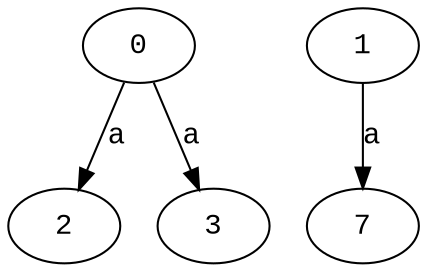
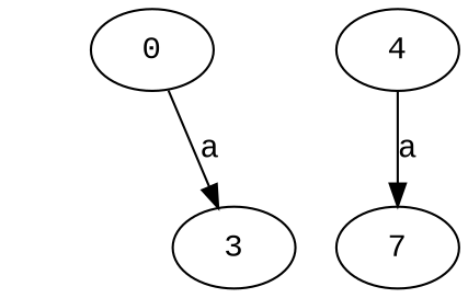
  strict digraph {
    fontname="Liberation Mono"
    node [fontname="Liberation Mono"]
    edge [fontname="Liberation Mono"]
    0
-   2
    3
-   1
+   1 [label=4]
    7
-   0 -> 2 [label=a]
    0 -> 3 [label=a]
    1 -> 7 [label=a]
  }
